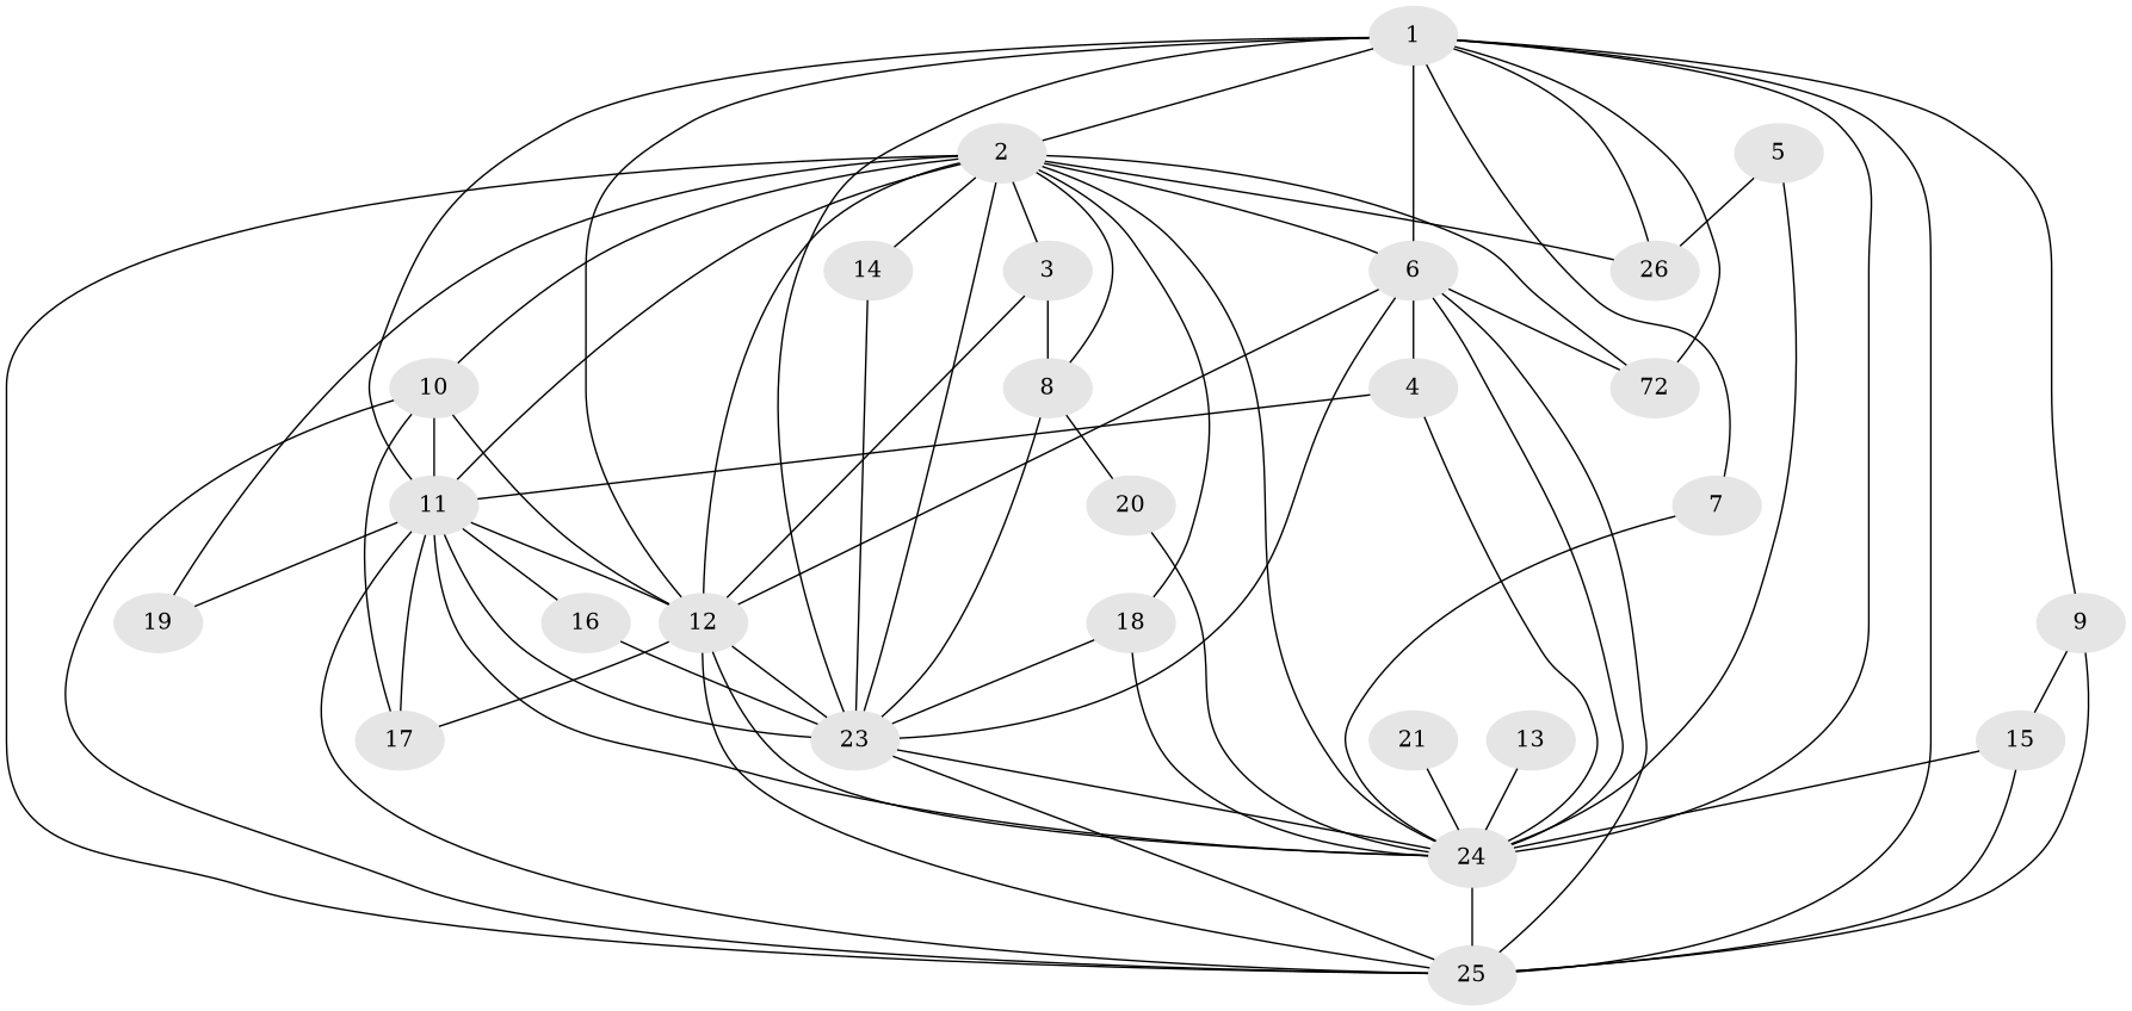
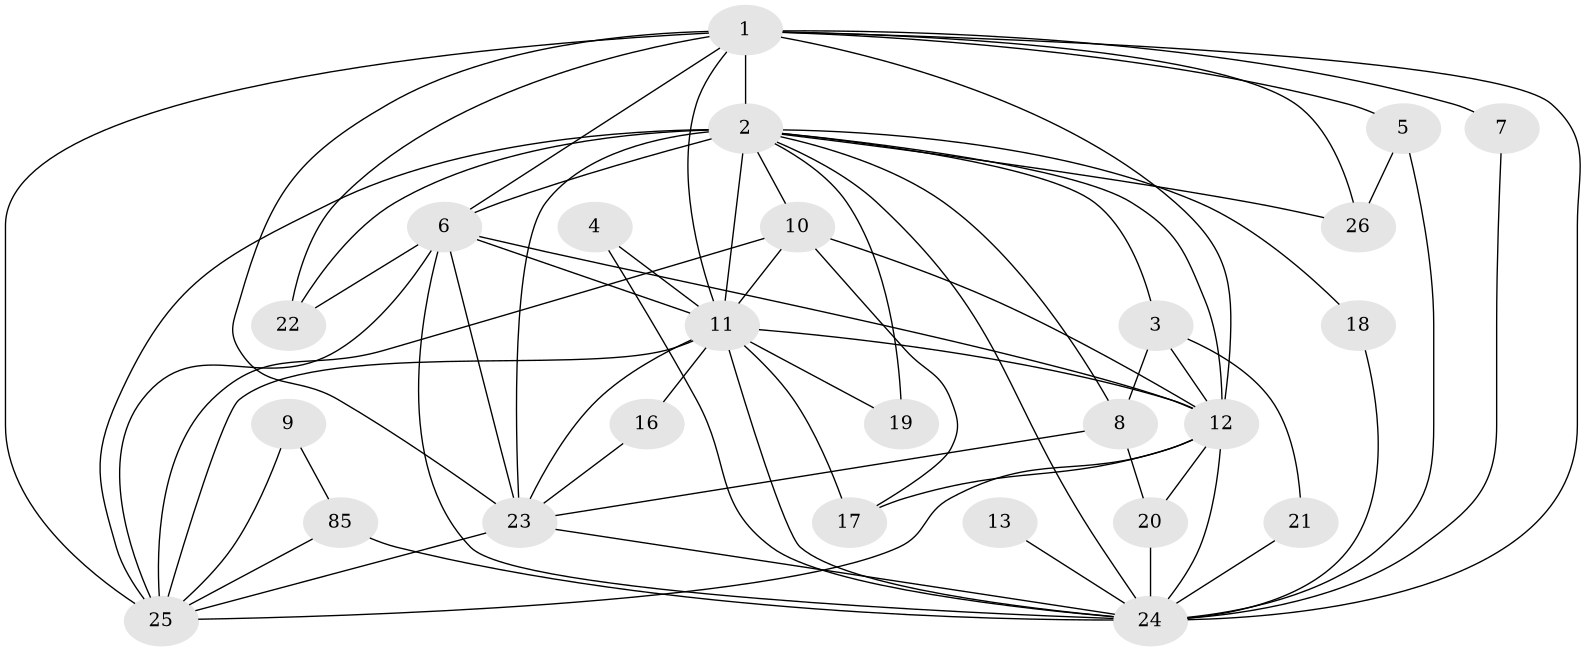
  graph {
    node [color=gray90 style=filled]
    edge [weight=1.0]
    1
    2
    5
    6
    7
    11
    12
-   22 [label=72]
+   22
    23
    24
    25
    26
    3
    8
    10
-   14
    18
    19
    17
    16
    21
    20
    4
    9
-   15
+   15 [label=85]
    13
    1 -- 2 [weight=4.0]
-   1 -- 9
+   1 -- 5
    1 -- 6 [weight=3.0]
    1 -- 7
    1 -- 11 [weight=2.0]
    1 -- 12 [weight=3.0]
    1 -- 22
    1 -- 23 [weight=3.0]
    1 -- 24 [weight=3.0]
    1 -- 25 [weight=3.0]
    1 -- 26
    2 -- 6 [weight=2.0]
    2 -- 11 [weight=2.0]
    2 -- 12 [weight=2.0]
    2 -- 22
    2 -- 23 [weight=3.0]
    2 -- 24 [weight=2.0]
    2 -- 25 [weight=2.0]
    2 -- 26
    2 -- 3 [weight=2.0]
    2 -- 8
    2 -- 10
-   2 -- 14 [weight=2.0]
    2 -- 18
    2 -- 19 [weight=2.0]
    5 -- 24
    5 -- 26
-   6 -- 4
+   6 -- 11
    6 -- 12
    6 -- 22 [weight=2.0]
    6 -- 23
    6 -- 24
    6 -- 25
    7 -- 24
    11 -- 12
    11 -- 23 [weight=2.0]
    11 -- 24
    11 -- 25
    11 -- 19
    11 -- 17
    11 -- 16
-   12 -- 23
+   12 -- 20
    12 -- 24 [weight=2.0]
    12 -- 25
    12 -- 17
    23 -- 24
    23 -- 25
-   24 -- 25 [weight=2.0]
    3 -- 12
    3 -- 8
+   3 -- 21
    8 -- 23
    8 -- 20
    10 -- 11
    10 -- 12
    10 -- 25
    10 -- 17
-   14 -- 23
-   18 -- 23
    18 -- 24
    16 -- 23 [weight=2.0]
    21 -- 24
    20 -- 24
    4 -- 11
    4 -- 24 [weight=2.0]
    9 -- 25 [weight=2.0]
    9 -- 15
    15 -- 24
    15 -- 25
    13 -- 24
  }
